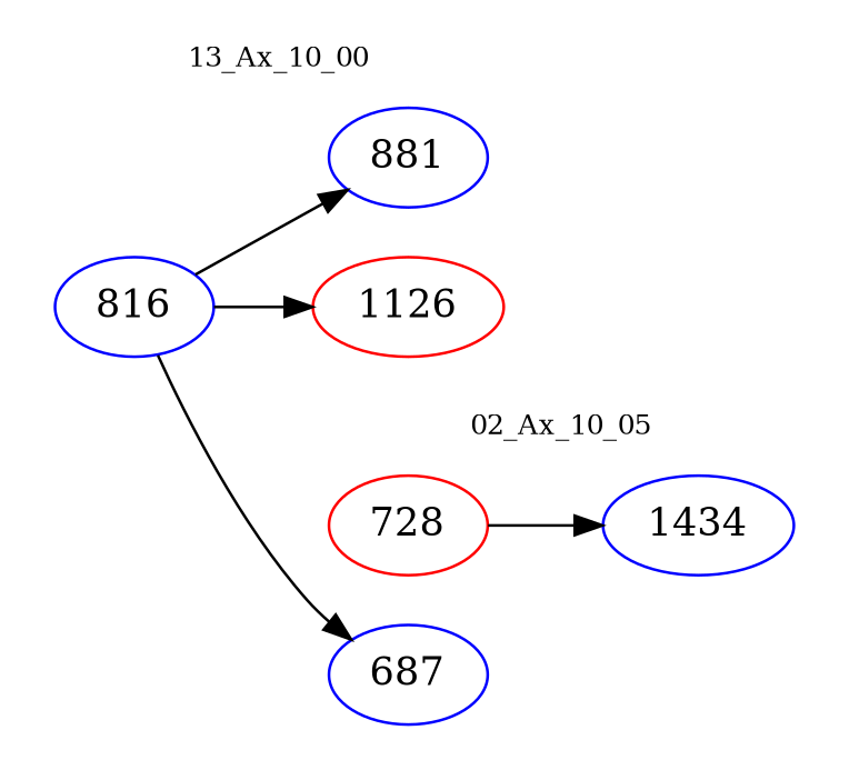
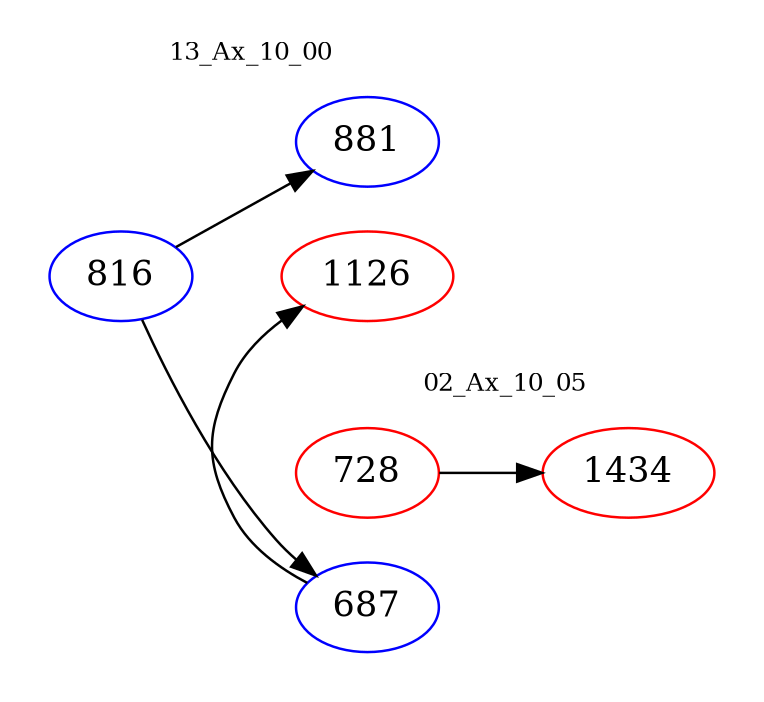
  digraph {
    rankdir=LR
    node [color=blue]
    edge [color=black]
    n1 [label=816]
    n2 [color=red label=1126]
    n3 [label=881]
    n4 [color=red label=728]
    n5 [label=687]
-   n6 [label=1434]
+   n6 [color=red label=1434]
    subgraph cluster_1 {
      color=white
      fontsize=10
      label="13_Ax_10_00"
      n1
      n2
      n3
    }
    subgraph cluster_2 {
      color=white
      fontsize=10
      label="02_Ax_10_05"
      n4
      n5
      n6
    }
-   n1 -> n2
+   n5 -> n2
    n1 -> n3
    n1 -> n5
    n4 -> n6
  }
